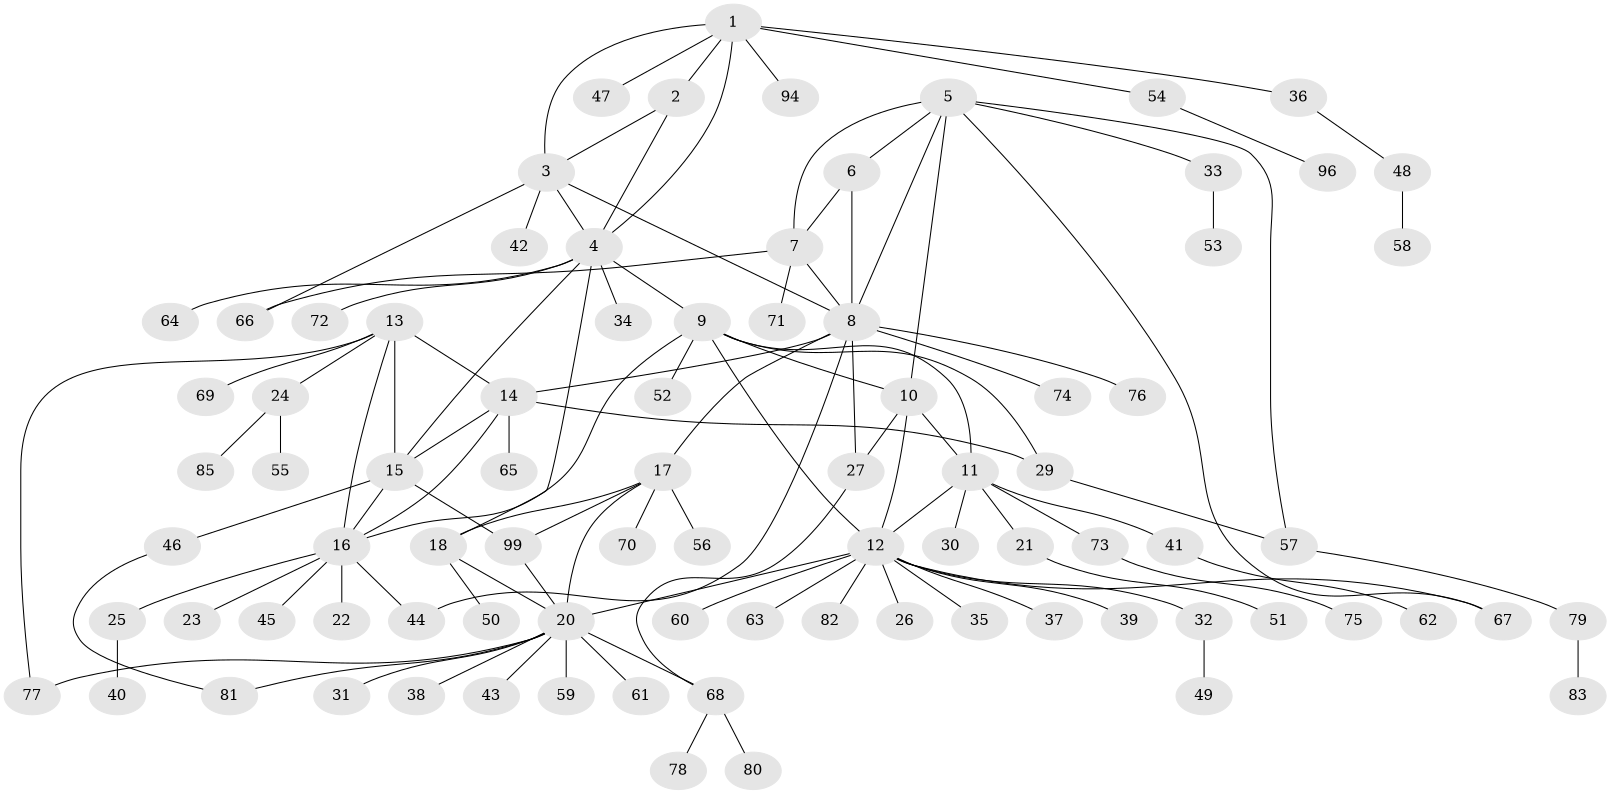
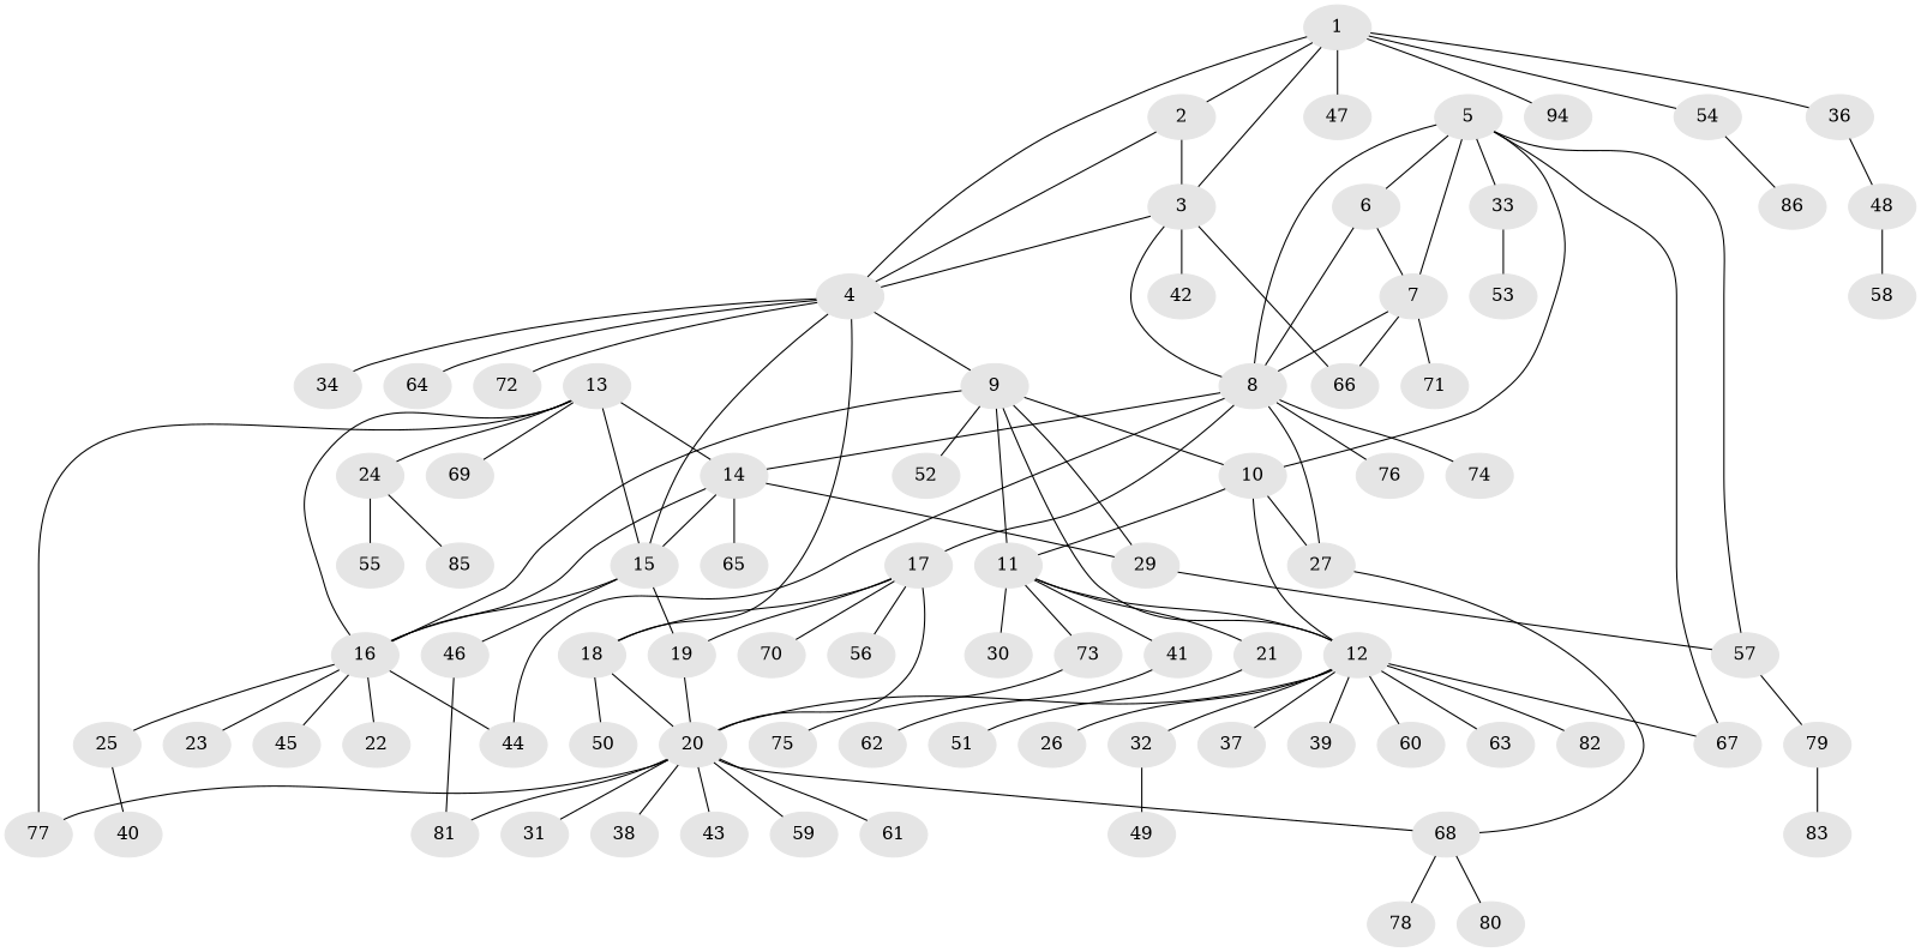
  graph {
    node [color=gray90 style=filled]
    1
    2
    3
    4
    36
    47
    54
    n8 [label=94]
    8
    42
    66
    9
    15
    18
    34
    64
    72
    48
-   86 [label=96]
+   86
    14
    17
    27
    44
    74
    76
    10
    11
    12
    16
    29
    52
-   19 [label=99]
+   19
    46
    20
    50
    5
    6
    7
    33
    57
    67
    71
    53
    79
    65
    56
    70
    68
    21
    30
    41
    73
    26
    32
-   35
    37
    39
    60
    63
    82
    22
    23
    25
    45
    51
    62
    75
    77
    31
    38
    43
    59
    61
    81
    49
    13
    24
    69
    55
    85
    40
    78
    80
    58
    83
    1 -- 2
    1 -- 3
    1 -- 4
    1 -- 36
    1 -- 47
    1 -- 54
    1 -- n8
    2 -- 3
    2 -- 4
    3 -- 4
    3 -- 8
    3 -- 42
    3 -- 66
    4 -- 9
    4 -- 15
    4 -- 18
    4 -- 34
    4 -- 64
    4 -- 72
    36 -- 48
    54 -- 86
    8 -- 14
    8 -- 17
    8 -- 27
    8 -- 44
    8 -- 74
    8 -- 76
    9 -- 10
    9 -- 11
    9 -- 12
    9 -- 16
    9 -- 29
    9 -- 52
    15 -- 16
    15 -- 19
    15 -- 46
    18 -- 20
    18 -- 50
    48 -- 58
    14 -- 15
    14 -- 16
    14 -- 29
    14 -- 65
    17 -- 18
    17 -- 19
    17 -- 20
    17 -- 56
    17 -- 70
    27 -- 68
    10 -- 27
    10 -- 11
    10 -- 12
    11 -- 12
    11 -- 21
    11 -- 30
    11 -- 41
    11 -- 73
    12 -- 20
    12 -- 67
    12 -- 26
    12 -- 32
-   12 -- 35
    12 -- 37
    12 -- 39
    12 -- 60
    12 -- 63
    12 -- 82
    16 -- 44
    16 -- 22
    16 -- 23
    16 -- 25
    16 -- 45
    29 -- 57
    19 -- 20
    46 -- 81
    20 -- 68
    20 -- 77
    20 -- 31
    20 -- 38
    20 -- 43
    20 -- 59
    20 -- 61
    20 -- 81
    5 -- 8
    5 -- 10
    5 -- 6
    5 -- 7
    5 -- 33
    5 -- 57
    5 -- 67
    6 -- 8
    6 -- 7
    7 -- 8
    7 -- 66
    7 -- 71
    33 -- 53
    57 -- 79
    79 -- 83
    68 -- 78
    68 -- 80
    21 -- 51
    41 -- 62
    73 -- 75
    32 -- 49
    25 -- 40
    13 -- 15
    13 -- 14
    13 -- 16
    13 -- 77
    13 -- 24
    13 -- 69
    24 -- 55
    24 -- 85
  }
